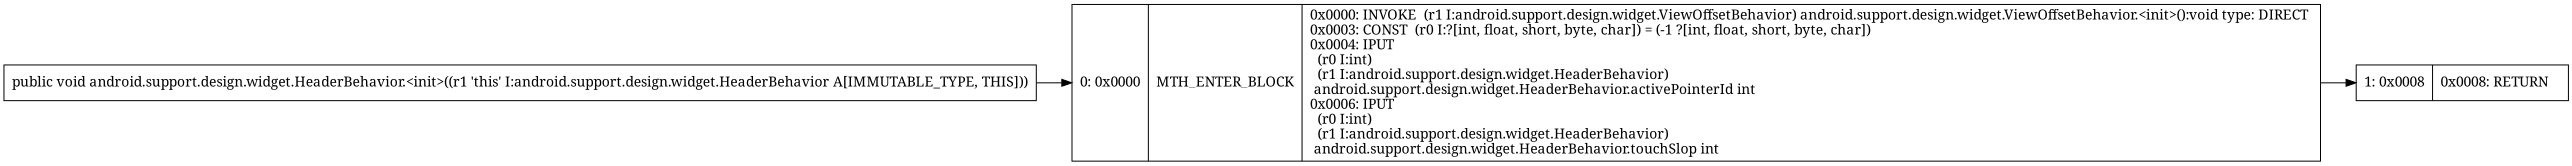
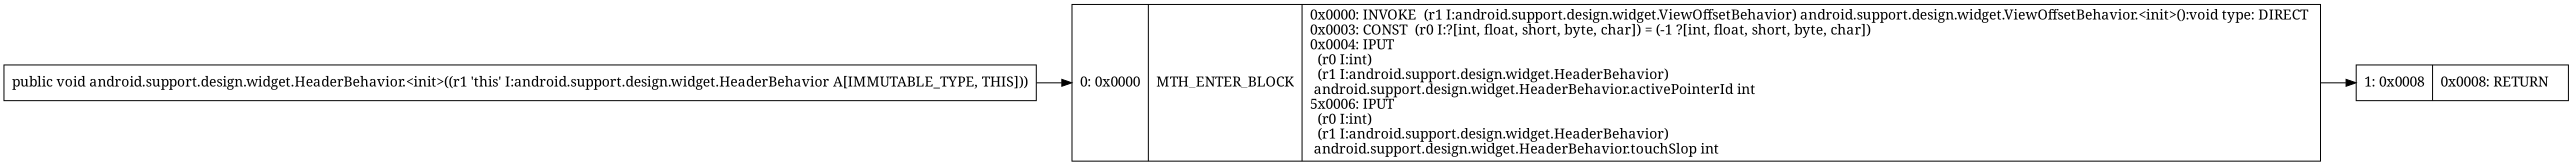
  digraph {
    rankdir=LR
    fontname="Noto Serif"
    node [shape=record fontname="Noto Serif"]
    edge [fontname="Noto Serif"]
-   n1 [label="{0\:\ 0x0000|MTH_ENTER_BLOCK\l|0x0000: INVOKE  (r1 I:android.support.design.widget.ViewOffsetBehavior) android.support.design.widget.ViewOffsetBehavior.\<init\>():void type: DIRECT \l0x0003: CONST  (r0 I:?[int, float, short, byte, char]) = (\-1 ?[int, float, short, byte, char]) \l0x0004: IPUT  \l  (r0 I:int)\l  (r1 I:android.support.design.widget.HeaderBehavior)\l android.support.design.widget.HeaderBehavior.activePointerId int \l0x0006: IPUT  \l  (r0 I:int)\l  (r1 I:android.support.design.widget.HeaderBehavior)\l android.support.design.widget.HeaderBehavior.touchSlop int \l}"]
+   n1 [label="{0\:\ 0x0000|MTH_ENTER_BLOCK\l|0x0000: INVOKE  (r1 I:android.support.design.widget.ViewOffsetBehavior) android.support.design.widget.ViewOffsetBehavior.\<init\>():void type: DIRECT \l0x0003: CONST  (r0 I:?[int, float, short, byte, char]) = (\-1 ?[int, float, short, byte, char]) \l0x0004: IPUT  \l  (r0 I:int)\l  (r1 I:android.support.design.widget.HeaderBehavior)\l android.support.design.widget.HeaderBehavior.activePointerId int \l5x0006: IPUT  \l  (r0 I:int)\l  (r1 I:android.support.design.widget.HeaderBehavior)\l android.support.design.widget.HeaderBehavior.touchSlop int \l}"]
    n2 [label="{1\:\ 0x0008|0x0008: RETURN   \l}"]
    n3 [label="{public void android.support.design.widget.HeaderBehavior.\<init\>((r1 'this' I:android.support.design.widget.HeaderBehavior A[IMMUTABLE_TYPE, THIS])) }"]
    n1 -> n2
    n3 -> n1
  }
